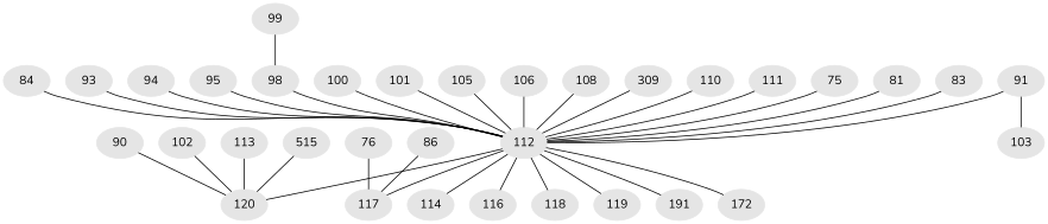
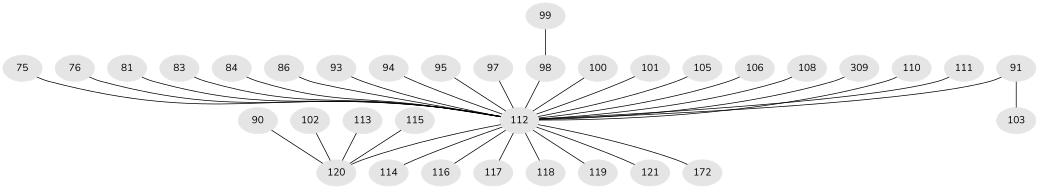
  graph {
    fontname=Nunito
    node [color=gray90 fontname=Nunito style=filled]
    edge [fontname=Nunito]
    112 [super="+37+88+47+61+107+68+71+80+87"]
    120 [super="+56+79+58+96+104+74+82"]
    114 [super="+60+77"]
    116 [super="+69"]
    117 [super="+85"]
    118
    119
-   121 [label=191]
+   121
    n9 [label=172]
    75
    76 [super="+32+38"]
    81
    83
    84
    86
    90
    91
    103
    93 [super="+89"]
    94
    95
+   97
    98
    99
    100
    101
    102
    105
    106
    108
    n31 [label=309]
    110
    111
    113
-   115 [label=515]
+   115
    112 -- 120
    112 -- 114
    112 -- 116
    112 -- 117
    112 -- 118
    112 -- 119
    112 -- 121
    112 -- n9
    75 -- 112
-   76 -- 117
+   76 -- 112
    81 -- 112
    83 -- 112
    84 -- 112
-   86 -- 117
+   86 -- 112
    90 -- 120
    91 -- 112
    91 -- 103
    93 -- 112
    94 -- 112
    95 -- 112
+   97 -- 112
    98 -- 112
    99 -- 98
    100 -- 112
    101 -- 112
    102 -- 120
    105 -- 112
    106 -- 112
    108 -- 112
    n31 -- 112
    110 -- 112
    111 -- 112
    113 -- 120
    115 -- 120
  }
